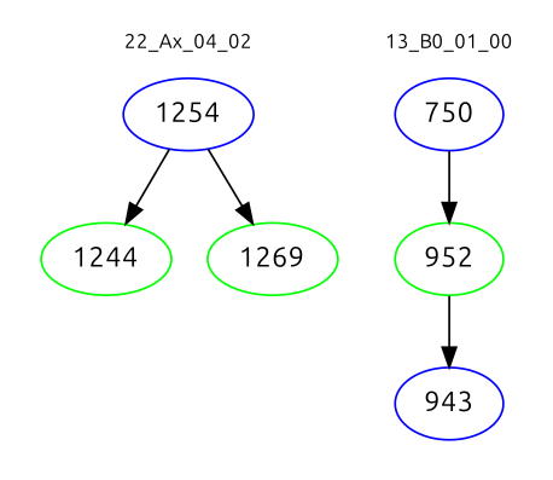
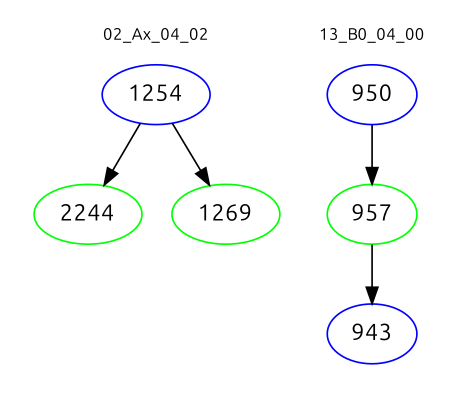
  digraph {
    fontname=Ubuntu
    node [color=blue fontname=Ubuntu]
    edge [color=black fontname=Ubuntu]
    n1 [label=1254]
-   n2 [color=green label=1244]
+   n2 [color=green label=2244]
    n3 [color=green label=1269]
-   n4 [label=750]
+   n4 [label=950]
    n5 [label=943]
-   n6 [color=green label=952]
+   n6 [color=green label=957]
    subgraph cluster_1 {
      color=white
      fontsize=10
-     label="22_Ax_04_02"
+     label="02_Ax_04_02"
      n1
      n2
      n3
    }
    subgraph cluster_2 {
      color=white
      fontsize=10
-     label="13_B0_01_00"
+     label="13_B0_04_00"
      n4
      n5
      n6
    }
    n1 -> n2
    n1 -> n3
    n4 -> n6
    n6 -> n5
  }
